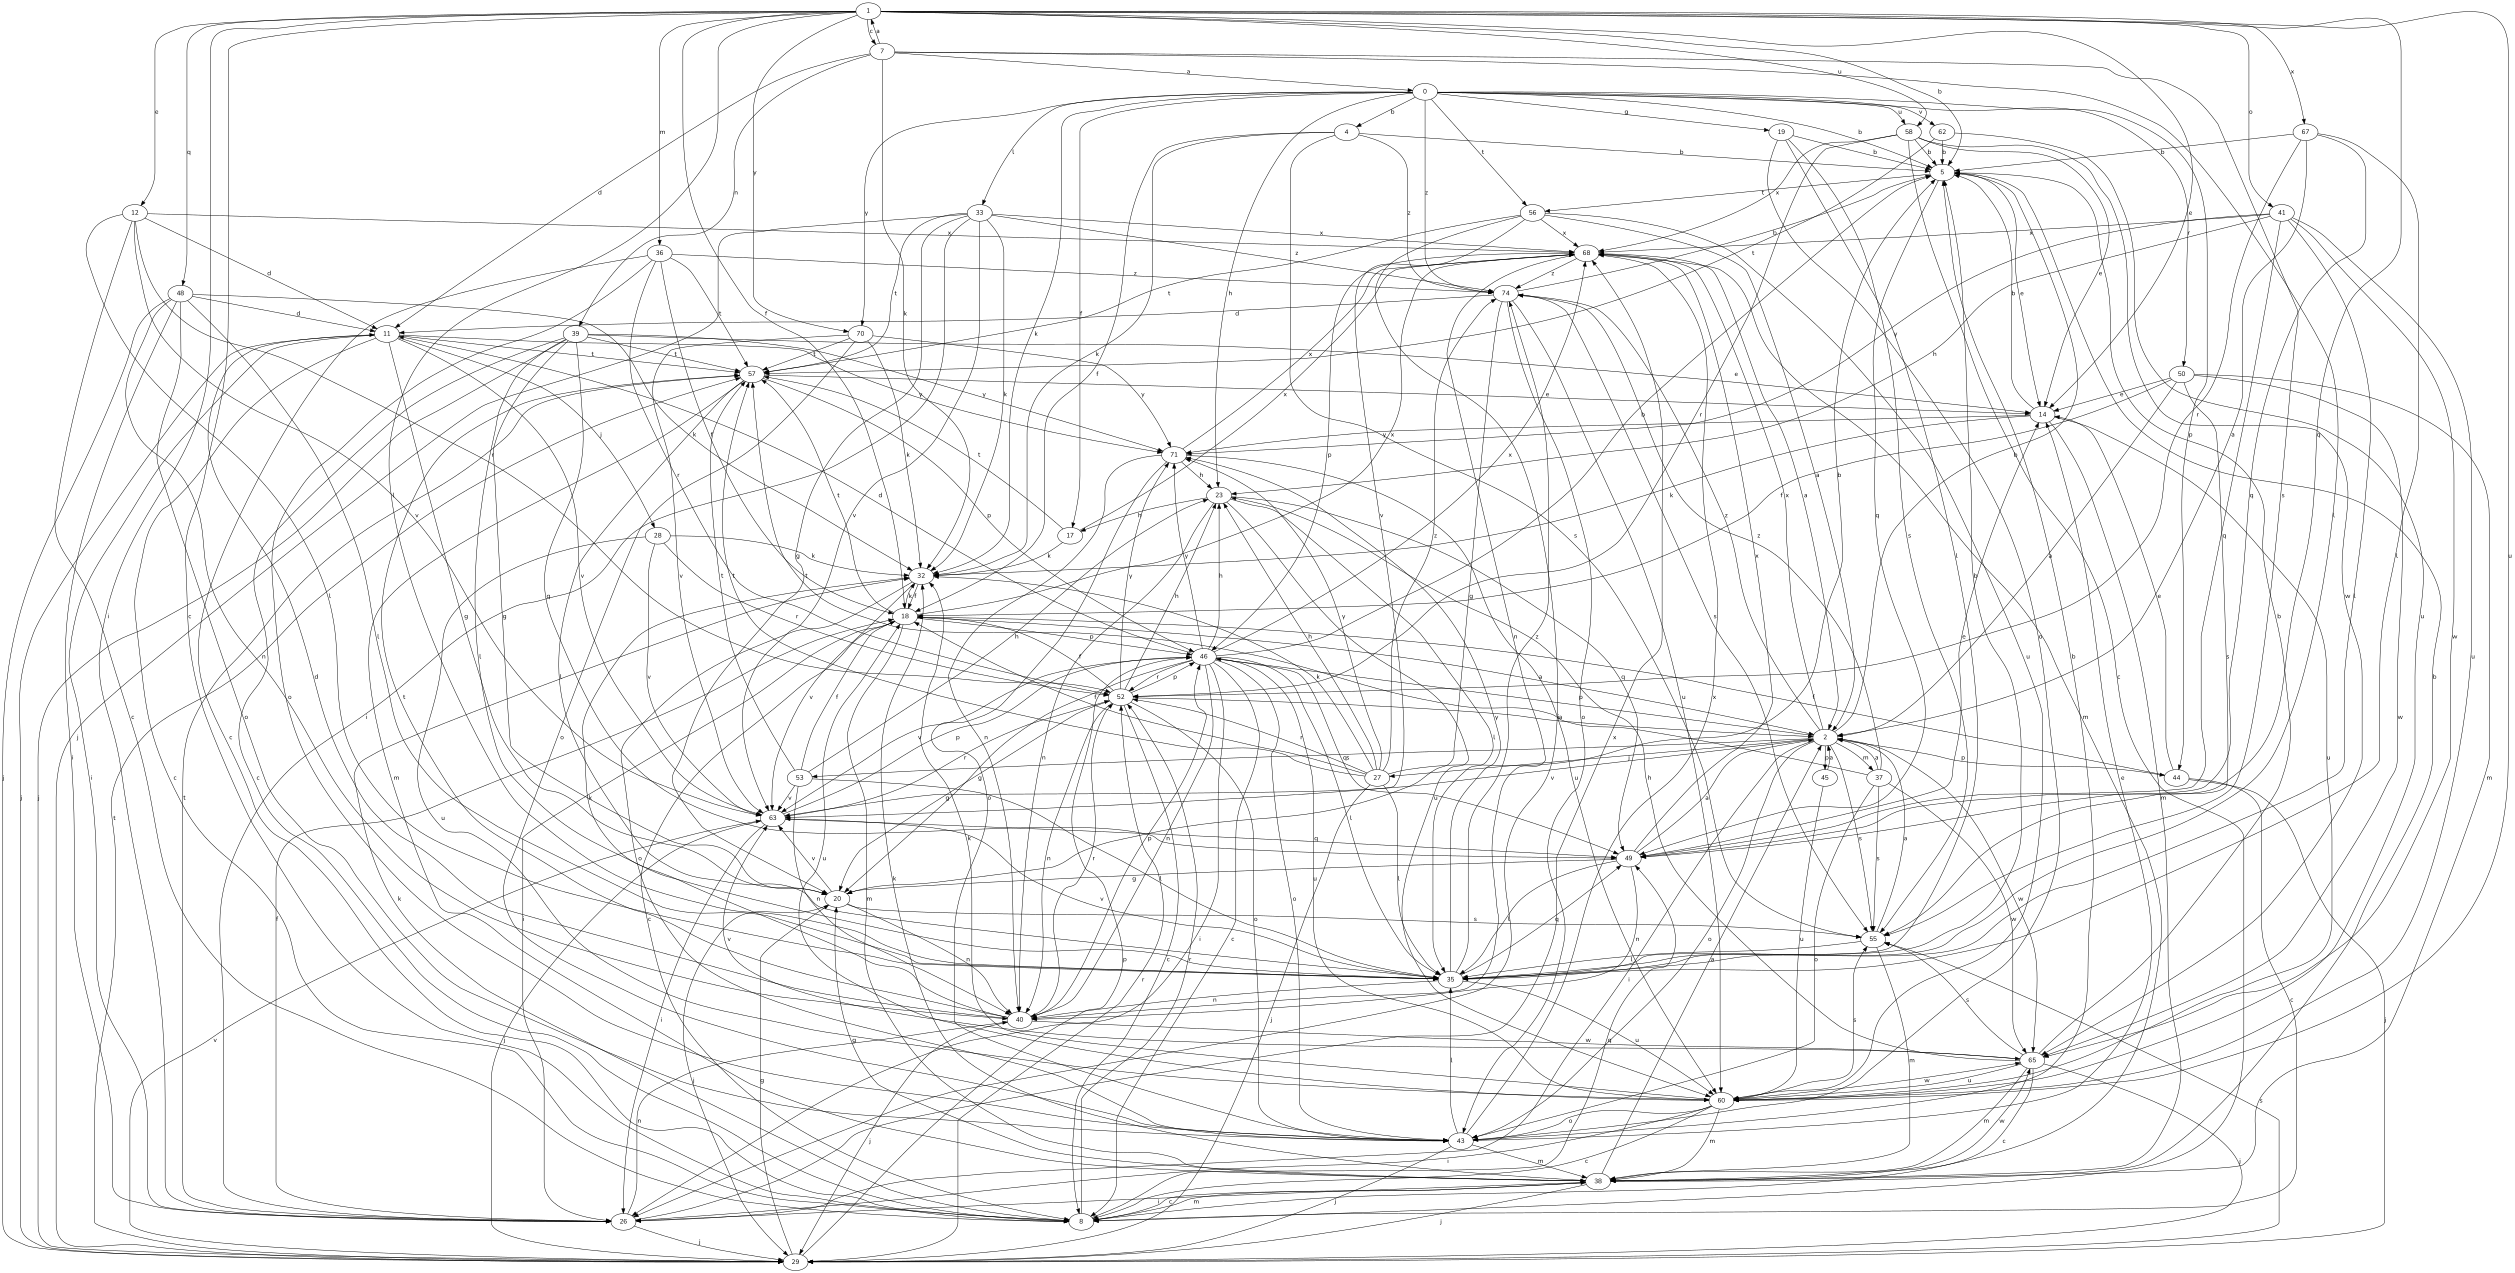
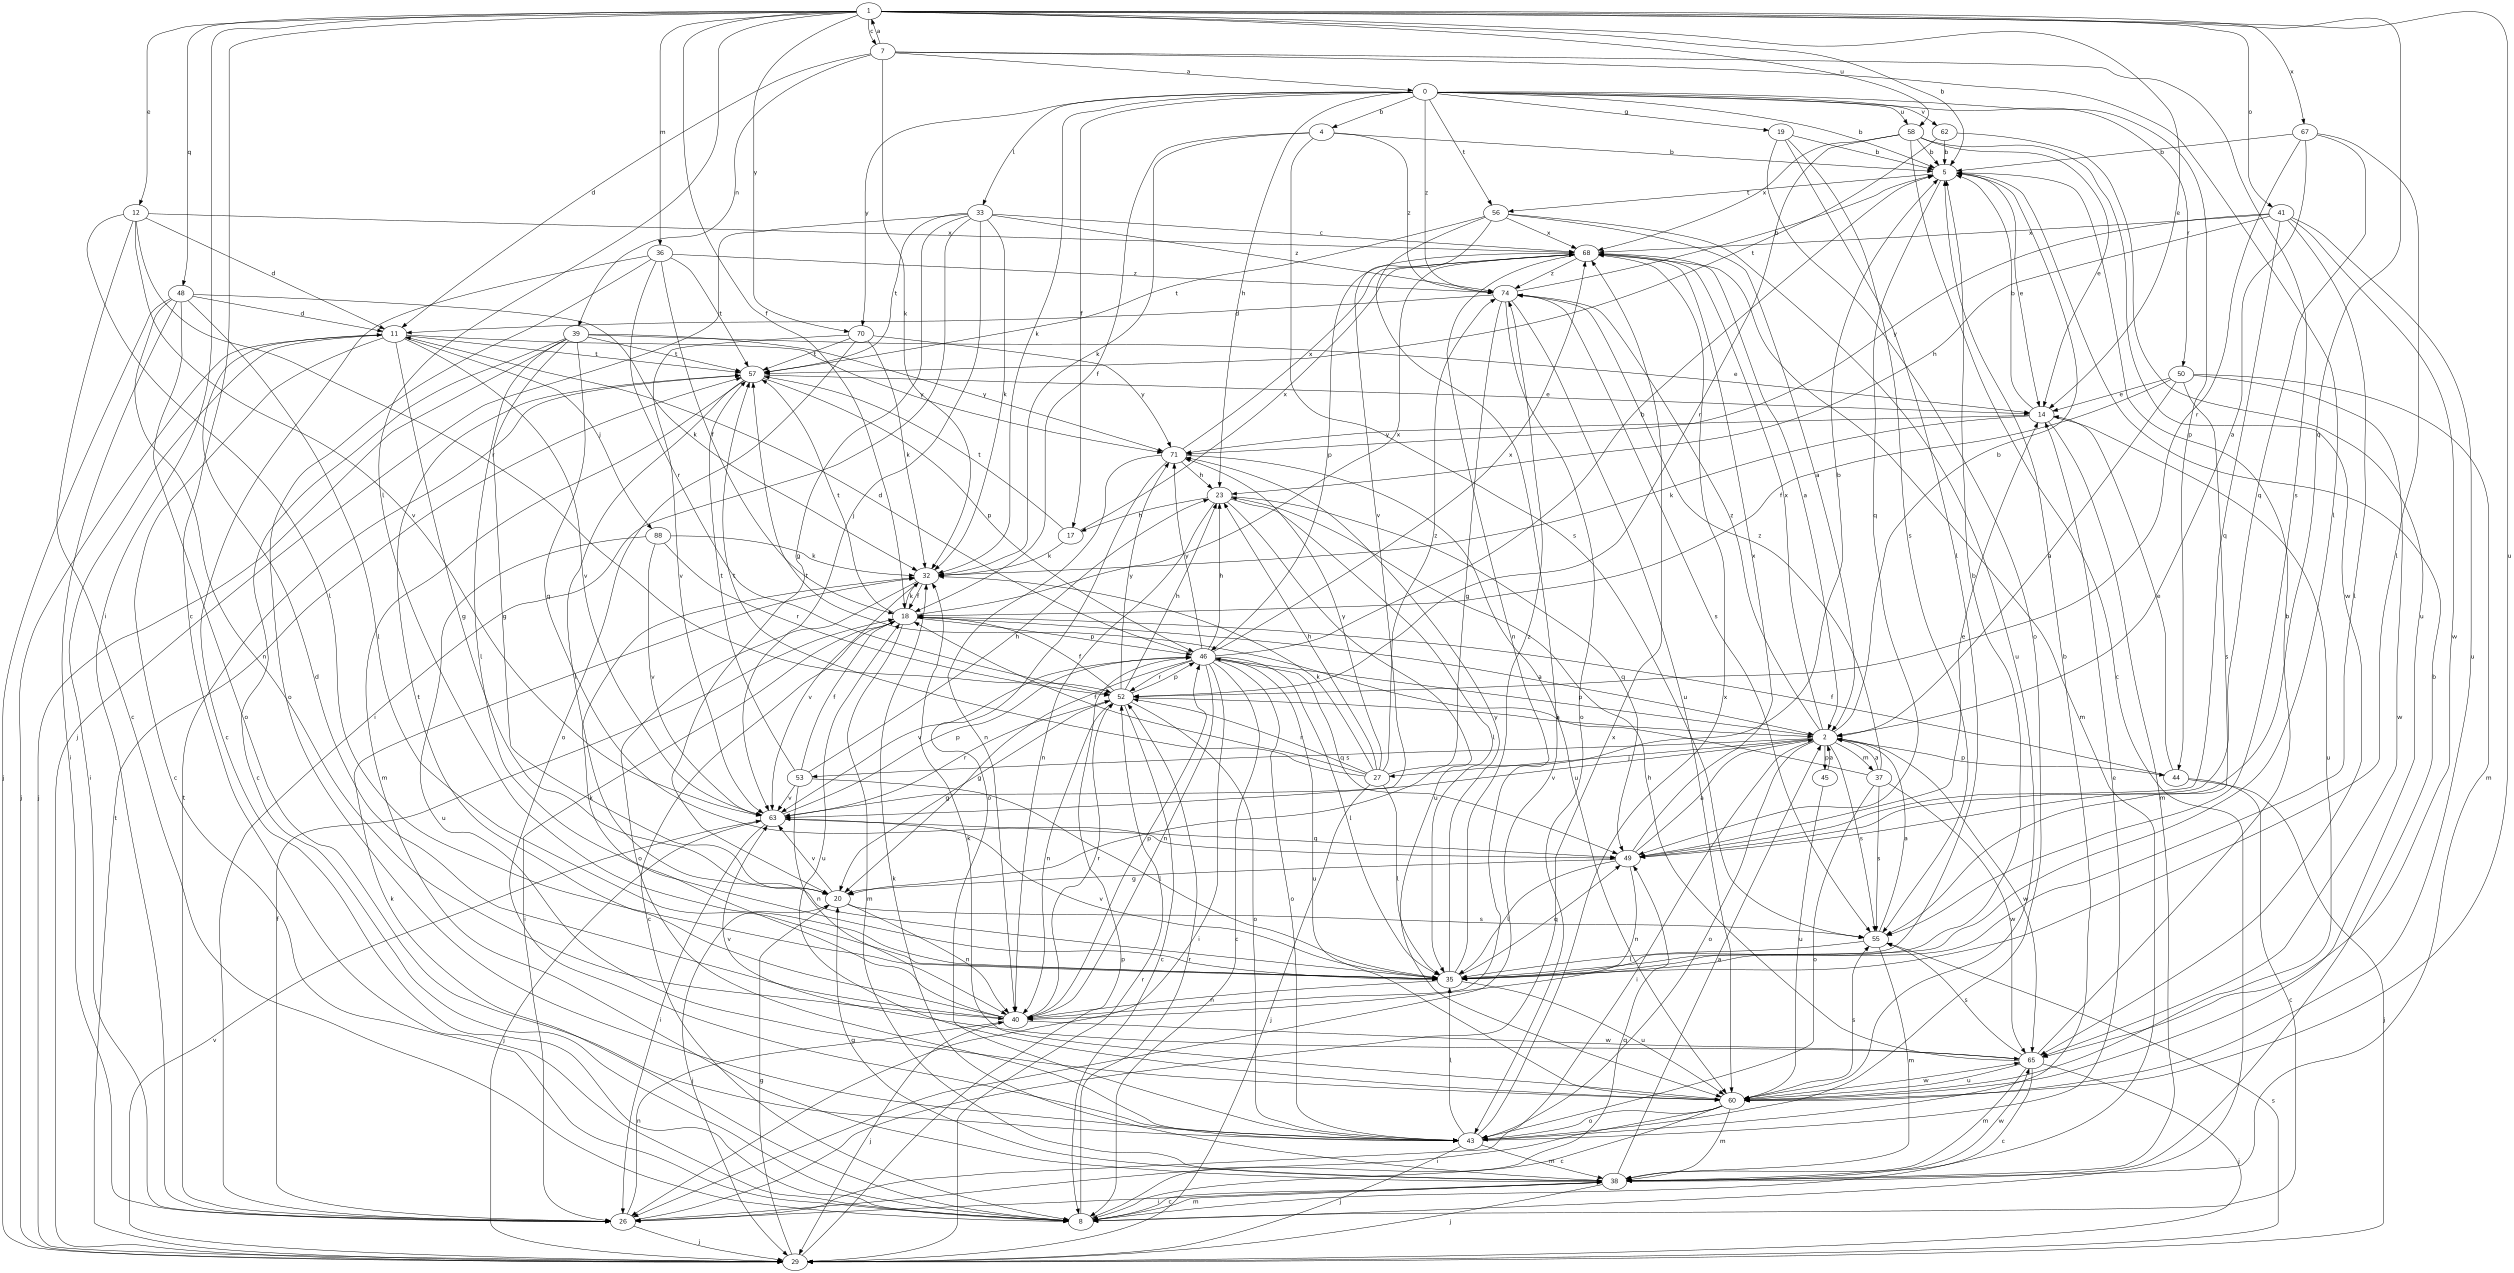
  strict digraph {
    fontname=Nunito
    node [fontname=Nunito]
    edge [fontname=Nunito]
    0
    4
    5
    17
    19
    23
    32
    33
    44
    50
    56
    58
    62
    70
    74
    18
    55
    14
    49
    68
    57
    35
    43
    60
    40
    63
    26
    20
    29
    8
    2
    65
    38
    52
    71
    11
    1
    7
    12
    36
    41
    48
    67
    39
    46
    27
    37
    45
    53
-   28
+   28 [label=88]
    0 -> 4 [label=b]
    0 -> 5 [label=b]
    0 -> 17 [label=f]
    0 -> 19 [label=g]
    0 -> 23 [label=h]
    0 -> 32 [label=k]
    0 -> 33 [label=l]
    0 -> 44 [label=p]
    0 -> 50 [label=r]
    0 -> 56 [label=t]
    0 -> 58 [label=u]
    0 -> 62 [label=v]
    0 -> 70 [label=y]
    0 -> 74 [label=z]
    4 -> 5 [label=b]
    4 -> 32 [label=k]
    4 -> 74 [label=z]
    4 -> 18 [label=f]
    4 -> 55 [label=s]
    5 -> 56 [label=t]
    5 -> 14 [label=e]
    5 -> 49 [label=q]
    17 -> 32 [label=k]
    17 -> 68 [label=x]
    17 -> 57 [label=t]
    19 -> 5 [label=b]
    19 -> 55 [label=s]
    19 -> 35 [label=l]
    19 -> 43 [label=o]
    23 -> 17 [label=h]
    23 -> 49 [label=q]
    23 -> 35 [label=l]
    23 -> 60 [label=u]
    23 -> 40 [label=n]
    32 -> 18 [label=f]
    32 -> 43 [label=o]
    32 -> 63 [label=v]
    33 -> 32 [label=k]
    33 -> 74 [label=z]
-   33 -> 68 [label=x]
+   33 -> 68 [label=c]
    33 -> 57 [label=t]
-   33 -> 63 [label=v]
+   33 -> 63 [label=j]
    33 -> 26 [label=i]
    33 -> 20 [label=g]
    33 -> 29 [label=j]
    44 -> 18 [label=f]
    44 -> 14 [label=e]
    44 -> 29 [label=j]
    44 -> 8 [label=c]
    50 -> 18 [label=f]
    50 -> 55 [label=s]
    50 -> 14 [label=e]
    50 -> 2 [label=a]
    50 -> 65 [label=w]
    50 -> 38 [label=m]
    56 -> 68 [label=x]
    56 -> 57 [label=t]
    56 -> 60 [label=u]
    56 -> 63 [label=v]
    56 -> 26 [label=i]
    56 -> 2 [label=a]
    58 -> 5 [label=b]
    58 -> 14 [label=e]
    58 -> 68 [label=x]
    58 -> 8 [label=c]
    58 -> 65 [label=w]
    58 -> 52 [label=r]
    62 -> 5 [label=b]
    62 -> 57 [label=t]
    62 -> 60 [label=u]
    70 -> 32 [label=k]
    70 -> 57 [label=t]
    70 -> 43 [label=o]
    70 -> 63 [label=v]
    70 -> 71 [label=y]
    74 -> 5 [label=b]
    74 -> 55 [label=s]
    74 -> 43 [label=o]
    74 -> 60 [label=u]
    74 -> 20 [label=g]
    74 -> 11 [label=d]
    18 -> 32 [label=k]
    18 -> 68 [label=x]
    18 -> 57 [label=t]
    18 -> 26 [label=i]
    18 -> 8 [label=c]
    18 -> 2 [label=a]
    18 -> 38 [label=m]
    18 -> 46 [label=p]
    55 -> 35 [label=l]
    55 -> 2 [label=a]
    55 -> 38 [label=m]
    14 -> 5 [label=b]
    14 -> 32 [label=k]
    14 -> 60 [label=u]
    14 -> 38 [label=m]
    14 -> 71 [label=y]
    49 -> 14 [label=e]
    49 -> 68 [label=x]
    49 -> 35 [label=l]
    49 -> 40 [label=n]
    49 -> 20 [label=g]
    49 -> 2 [label=a]
    68 -> 74 [label=z]
    68 -> 40 [label=n]
    68 -> 2 [label=a]
    68 -> 38 [label=m]
    68 -> 46 [label=p]
    57 -> 14 [label=e]
    57 -> 35 [label=l]
    57 -> 38 [label=m]
    57 -> 46 [label=p]
    35 -> 5 [label=b]
    35 -> 74 [label=z]
    35 -> 49 [label=q]
    35 -> 60 [label=u]
    35 -> 40 [label=n]
    35 -> 63 [label=v]
    35 -> 71 [label=y]
    43 -> 5 [label=b]
    43 -> 14 [label=e]
    43 -> 68 [label=x]
    43 -> 35 [label=l]
    43 -> 29 [label=j]
    43 -> 38 [label=m]
    60 -> 32 [label=k]
    60 -> 18 [label=u]
    60 -> 55 [label=s]
    60 -> 43 [label=o]
    60 -> 26 [label=i]
    60 -> 8 [label=c]
    60 -> 65 [label=w]
    60 -> 38 [label=m]
    40 -> 32 [label=k]
    40 -> 57 [label=t]
    40 -> 29 [label=j]
    40 -> 65 [label=w]
    40 -> 52 [label=r]
    40 -> 11 [label=d]
    40 -> 46 [label=p]
    63 -> 49 [label=q]
    63 -> 26 [label=i]
    63 -> 29 [label=j]
    63 -> 52 [label=r]
    63 -> 46 [label=p]
    26 -> 18 [label=f]
    26 -> 68 [label=x]
    26 -> 57 [label=t]
    26 -> 40 [label=n]
    26 -> 29 [label=j]
    20 -> 55 [label=s]
    20 -> 40 [label=n]
    20 -> 63 [label=v]
    20 -> 29 [label=j]
    29 -> 55 [label=s]
    29 -> 57 [label=t]
    29 -> 63 [label=v]
    29 -> 20 [label=g]
    29 -> 52 [label=r]
    29 -> 46 [label=p]
    8 -> 32 [label=k]
    8 -> 49 [label=q]
    8 -> 38 [label=m]
    8 -> 52 [label=r]
    2 -> 5 [label=b]
    2 -> 44 [label=p]
    2 -> 74 [label=z]
    2 -> 55 [label=s]
    2 -> 68 [label=x]
    2 -> 43 [label=o]
    2 -> 63 [label=v]
    2 -> 26 [label=i]
    2 -> 65 [label=w]
    2 -> 46 [label=p]
    2 -> 27 [label=j]
    2 -> 37 [label=m]
    2 -> 45 [label=p]
    2 -> 53 [label=s]
    65 -> 5 [label=b]
    65 -> 23 [label=h]
    65 -> 55 [label=s]
    65 -> 60 [label=u]
    65 -> 63 [label=v]
    65 -> 29 [label=j]
    65 -> 8 [label=c]
    65 -> 38 [label=m]
    38 -> 5 [label=b]
    38 -> 32 [label=k]
    38 -> 26 [label=i]
    38 -> 20 [label=g]
    38 -> 29 [label=j]
    38 -> 8 [label=c]
    38 -> 2 [label=a]
    38 -> 65 [label=w]
    52 -> 23 [label=h]
    52 -> 18 [label=f]
    52 -> 43 [label=o]
    52 -> 40 [label=n]
    52 -> 20 [label=g]
    52 -> 8 [label=c]
    52 -> 2 [label=a]
    52 -> 71 [label=y]
    52 -> 46 [label=p]
    71 -> 23 [label=h]
    71 -> 68 [label=x]
    71 -> 43 [label=o]
    71 -> 60 [label=u]
    71 -> 40 [label=n]
    11 -> 57 [label=t]
    11 -> 63 [label=v]
    11 -> 26 [label=i]
    11 -> 20 [label=g]
    11 -> 29 [label=j]
    11 -> 8 [label=c]
    11 -> 71 [label=y]
    11 -> 28 [label=j]
    1 -> 5 [label=b]
    1 -> 58 [label=u]
    1 -> 70 [label=y]
    1 -> 18 [label=f]
    1 -> 14 [label=e]
    1 -> 49 [label=q]
    1 -> 35 [label=l]
    1 -> 60 [label=u]
    1 -> 26 [label=i]
    1 -> 8 [label=c]
    1 -> 7 [label=c]
    1 -> 12 [label=e]
    1 -> 36 [label=m]
    1 -> 41 [label=o]
    1 -> 48 [label=q]
    1 -> 67 [label=x]
    7 -> 0 [label=a]
    7 -> 32 [label=k]
    7 -> 55 [label=s]
    7 -> 35 [label=l]
    7 -> 11 [label=d]
    7 -> 1 [label=a]
    7 -> 39 [label=n]
    12 -> 68 [label=x]
    12 -> 35 [label=l]
    12 -> 63 [label=v]
    12 -> 8 [label=c]
    12 -> 52 [label=r]
    12 -> 11 [label=d]
    36 -> 74 [label=z]
    36 -> 18 [label=f]
    36 -> 57 [label=t]
    36 -> 43 [label=o]
    36 -> 8 [label=c]
    36 -> 52 [label=r]
    41 -> 23 [label=h]
    41 -> 49 [label=q]
    41 -> 68 [label=x]
    41 -> 35 [label=l]
    41 -> 60 [label=u]
    41 -> 65 [label=w]
    41 -> 71 [label=y]
    48 -> 32 [label=k]
    48 -> 35 [label=l]
    48 -> 43 [label=o]
    48 -> 40 [label=n]
    48 -> 26 [label=i]
    48 -> 29 [label=j]
    48 -> 11 [label=d]
    67 -> 5 [label=b]
    67 -> 49 [label=q]
    67 -> 35 [label=l]
    67 -> 2 [label=a]
    67 -> 52 [label=r]
    39 -> 14 [label=e]
    39 -> 49 [label=q]
    39 -> 57 [label=t]
    39 -> 35 [label=l]
    39 -> 20 [label=g]
    39 -> 29 [label=j]
    39 -> 8 [label=c]
    39 -> 71 [label=y]
    46 -> 5 [label=b]
    46 -> 23 [label=h]
    46 -> 49 [label=q]
    46 -> 68 [label=x]
    46 -> 35 [label=l]
    46 -> 43 [label=o]
    46 -> 60 [label=u]
    46 -> 40 [label=n]
    46 -> 63 [label=v]
    46 -> 26 [label=i]
    46 -> 20 [label=g]
    46 -> 8 [label=c]
    46 -> 52 [label=r]
    46 -> 71 [label=y]
    46 -> 11 [label=d]
    27 -> 5 [label=b]
    27 -> 23 [label=h]
    27 -> 32 [label=k]
    27 -> 74 [label=z]
    27 -> 18 [label=f]
    27 -> 57 [label=t]
    27 -> 35 [label=l]
    27 -> 29 [label=j]
    27 -> 52 [label=r]
    27 -> 71 [label=y]
    37 -> 74 [label=z]
    37 -> 55 [label=s]
    37 -> 57 [label=t]
    37 -> 43 [label=o]
    37 -> 2 [label=a]
    37 -> 65 [label=w]
    45 -> 60 [label=u]
    45 -> 2 [label=a]
    53 -> 23 [label=h]
    53 -> 18 [label=f]
    53 -> 57 [label=t]
    53 -> 35 [label=l]
    53 -> 40 [label=n]
    53 -> 63 [label=v]
    28 -> 32 [label=k]
    28 -> 60 [label=u]
    28 -> 63 [label=v]
    28 -> 52 [label=r]
  }
